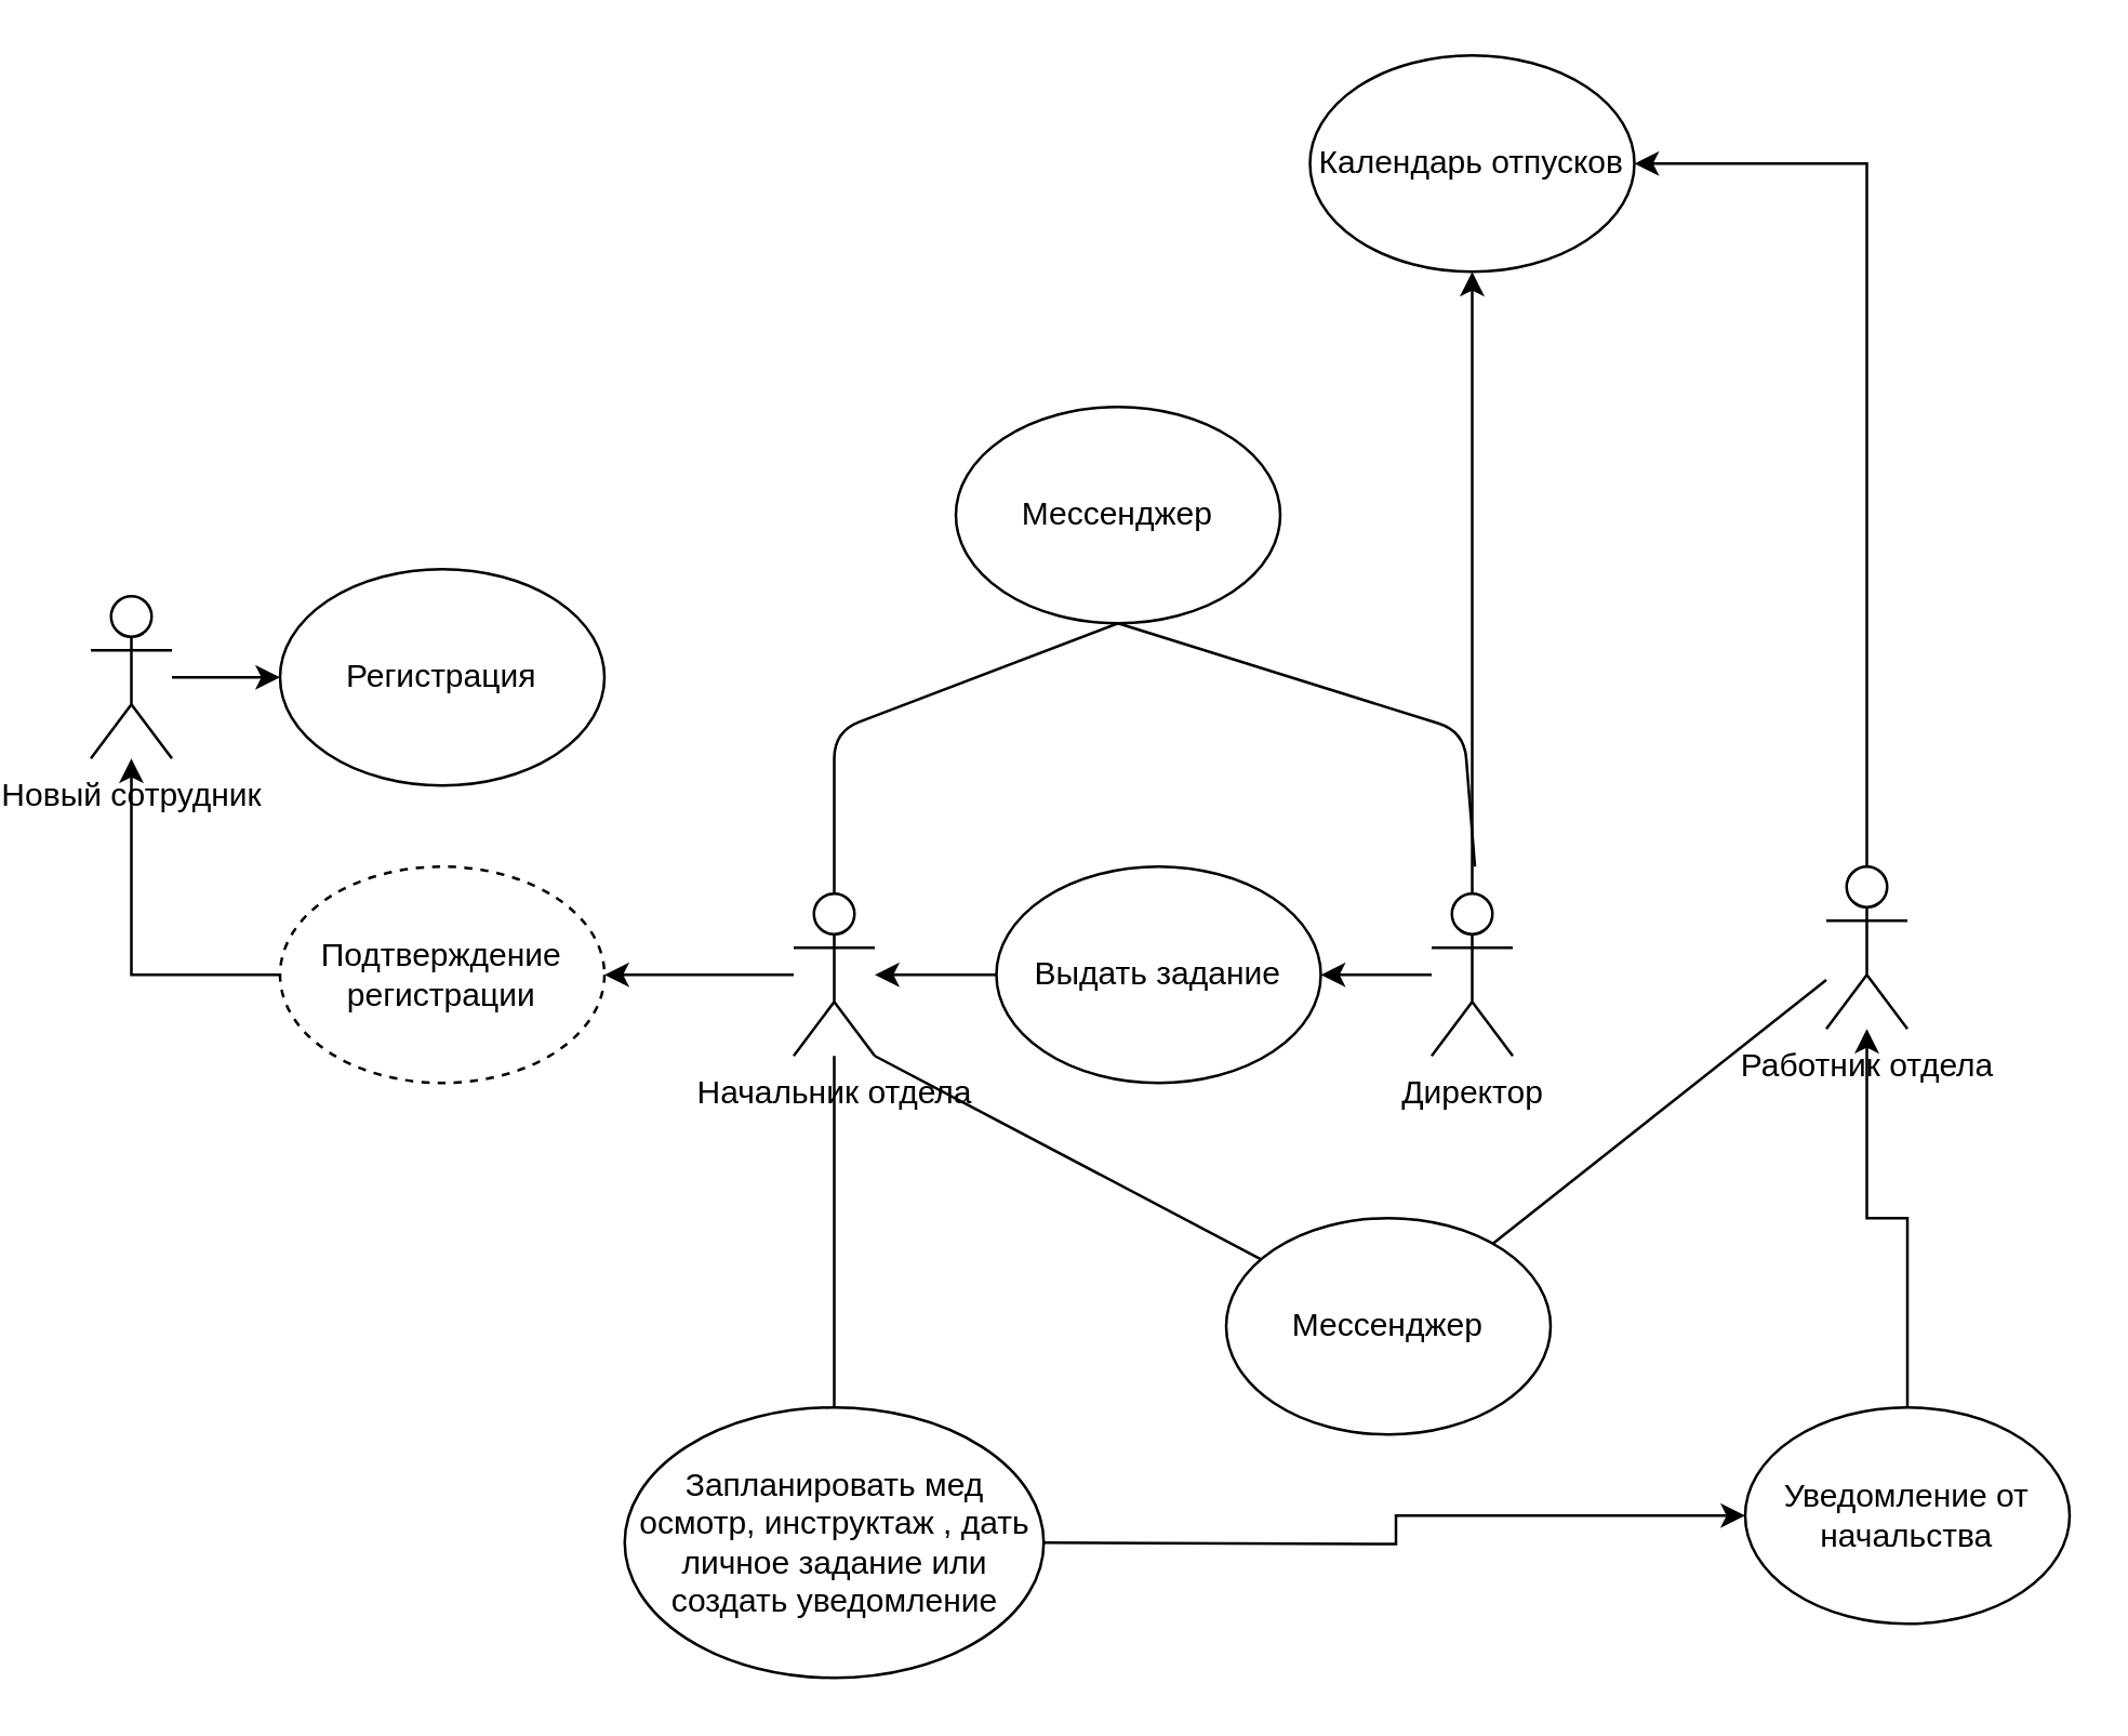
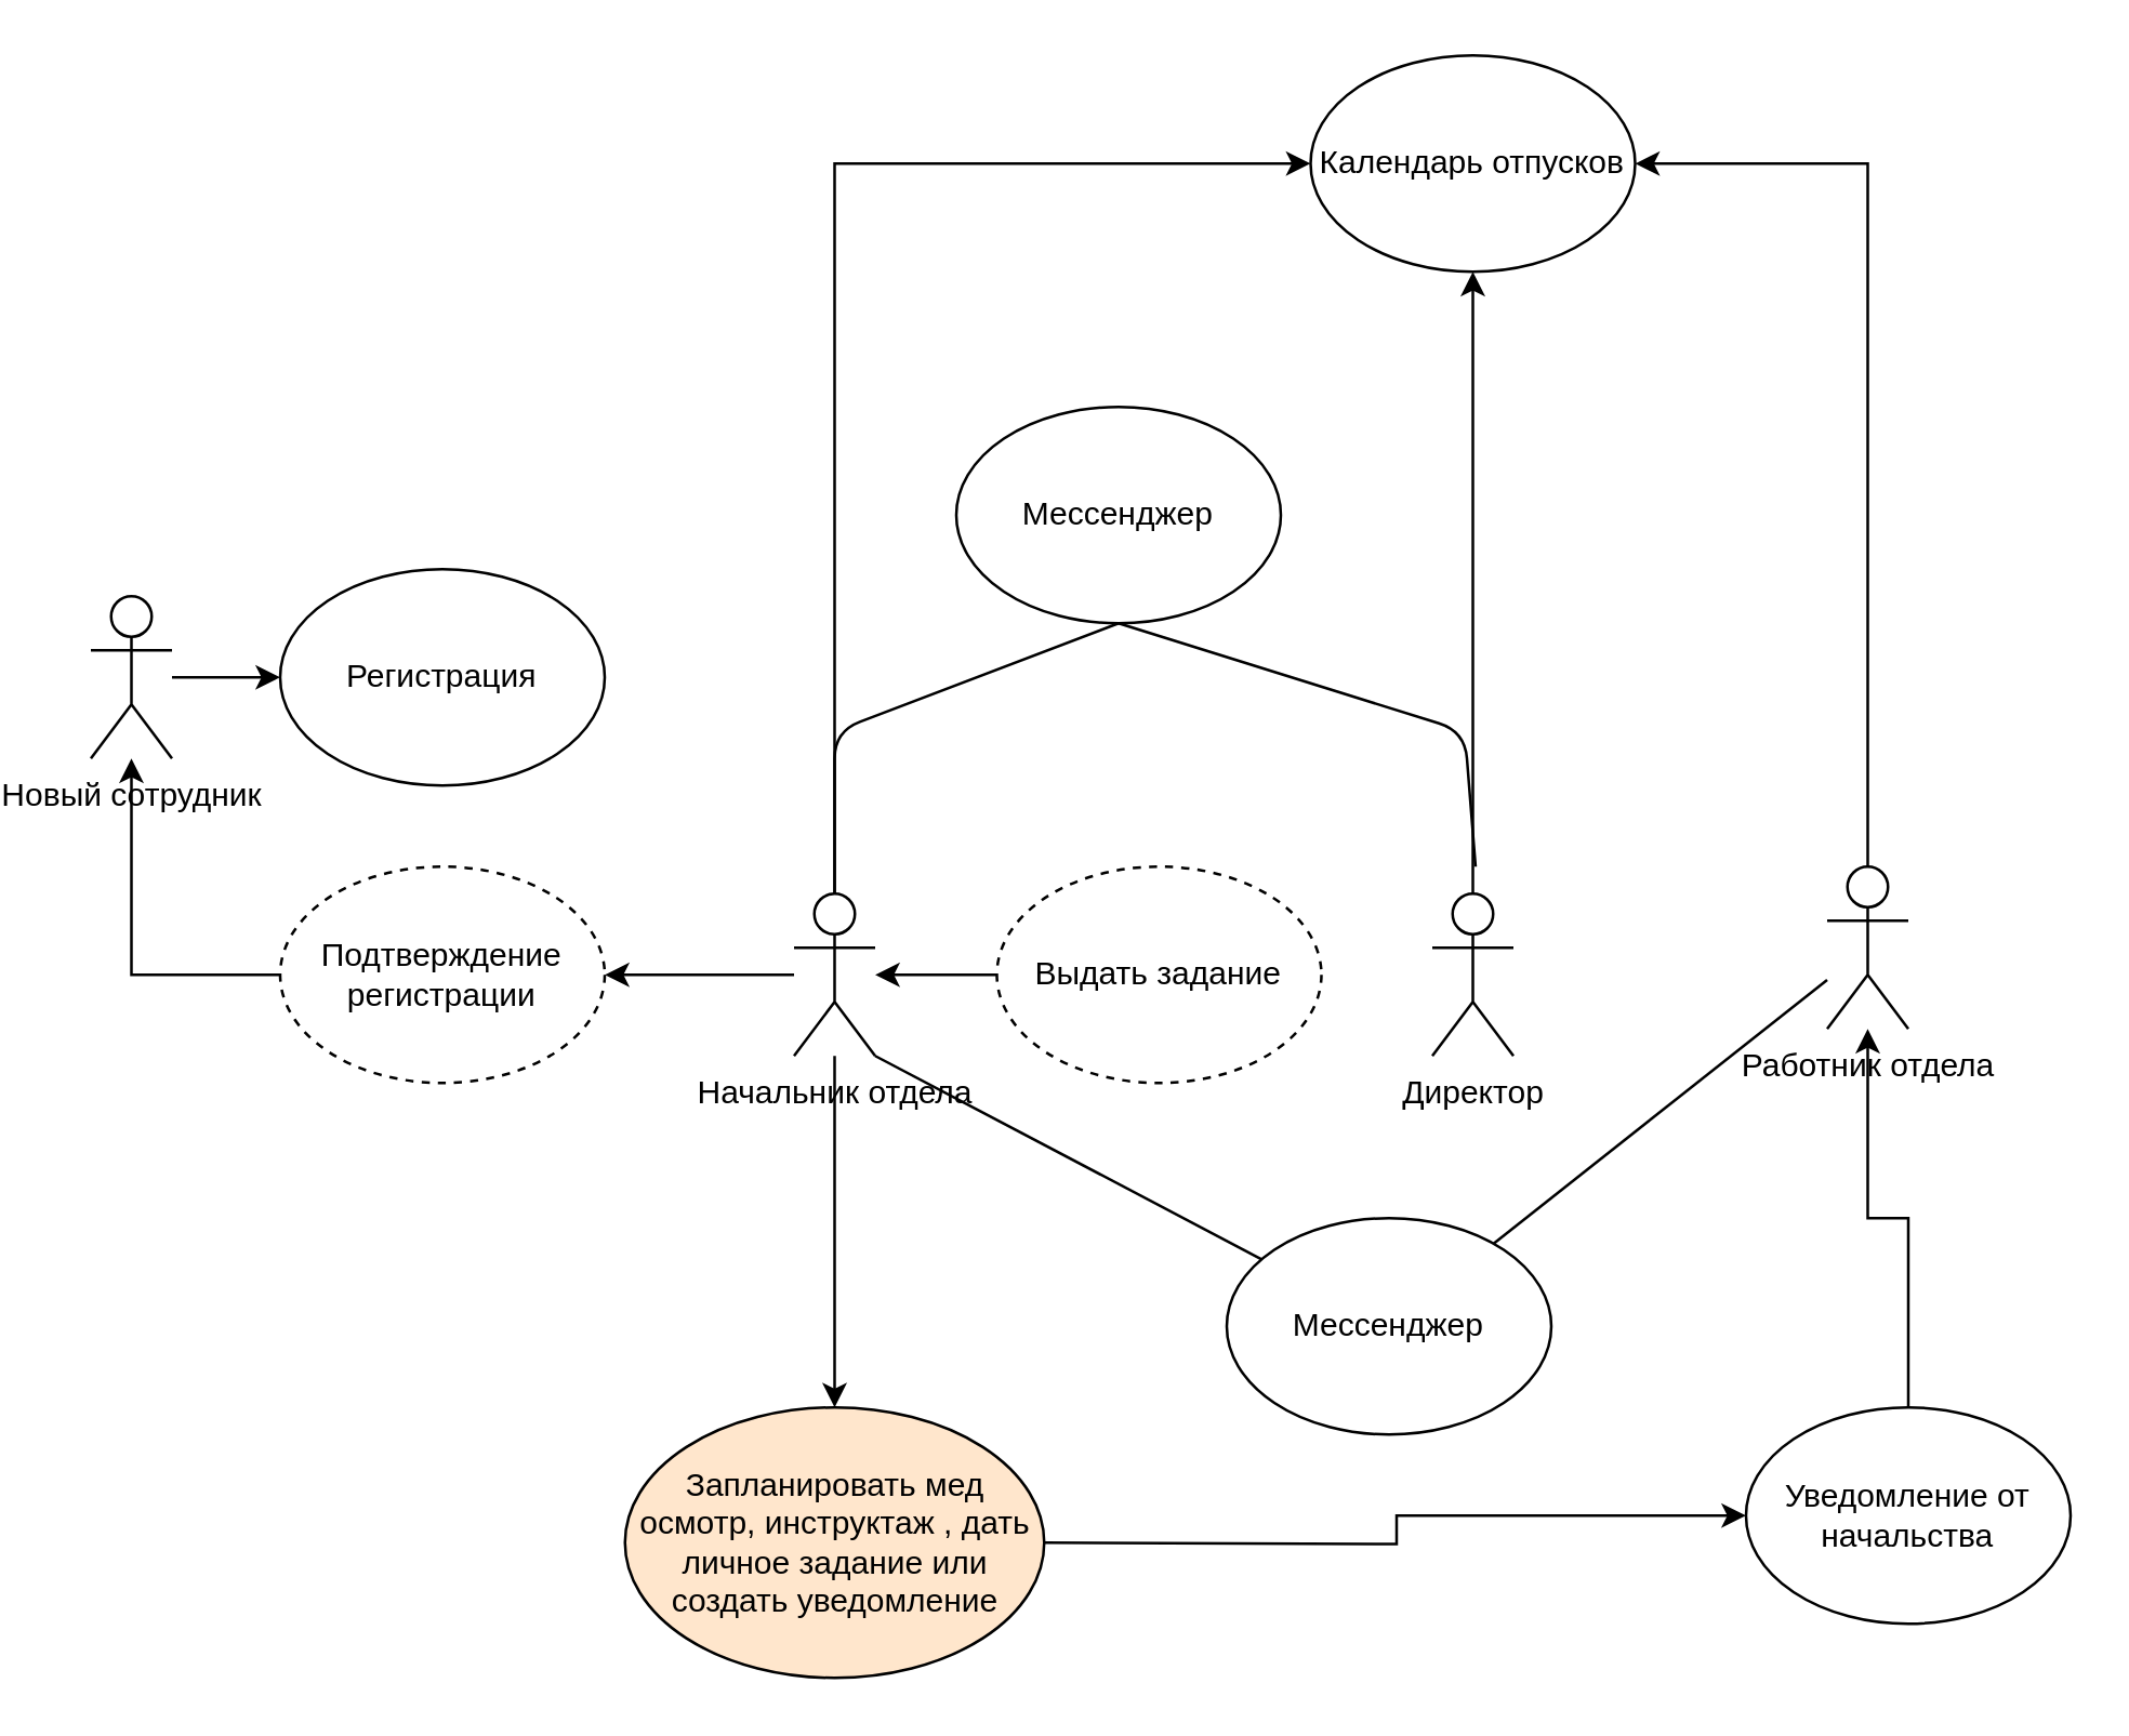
  <mxCell id="0" />
  <mxCell id="1" parent="0" />
  <mxCell id="2" style="edgeStyle=orthogonalEdgeStyle;rounded=0;orthogonalLoop=1;jettySize=auto;html=1;entryX=0.5;entryY=1;entryDx=0;entryDy=0;" edge="1" parent="1" source="4"><mxGeometry relative="1" as="geometry"><mxPoint x="531" y="100" as="targetPoint" /></mxGeometry></mxCell>
- <mxCell id="3" value="" style="edgeStyle=orthogonalEdgeStyle;rounded=0;orthogonalLoop=1;jettySize=auto;html=1;" edge="1" parent="1" source="4" target="25"><mxGeometry relative="1" as="geometry" /></mxCell>
  <mxCell id="4" value="Директор" style="shape=umlActor;verticalLabelPosition=bottom;verticalAlign=top;html=1;outlineConnect=0;" vertex="1" parent="1"><mxGeometry x="516" y="330" width="30" height="60" as="geometry" /></mxCell>
  <mxCell id="5" style="edgeStyle=orthogonalEdgeStyle;rounded=0;orthogonalLoop=1;jettySize=auto;html=1;" edge="1" parent="1" source="8" target="13"><mxGeometry relative="1" as="geometry" /></mxCell>
- <mxCell id="7" value="" style="edgeStyle=orthogonalEdgeStyle;rounded=0;orthogonalLoop=1;jettySize=auto;html=1;endArrow=none;" edge="1" parent="1" source="8" target="18"><mxGeometry relative="1" as="geometry" /></mxCell>
+ <mxCell id="6" style="edgeStyle=orthogonalEdgeStyle;rounded=0;orthogonalLoop=1;jettySize=auto;html=1;entryX=0;entryY=0.5;entryDx=0;entryDy=0;" edge="1" parent="1" source="8" target="16"><mxGeometry relative="1" as="geometry"><Array as="points"><mxPoint x="295" y="60" /></Array></mxGeometry></mxCell>
+ <mxCell id="7" value="" style="edgeStyle=orthogonalEdgeStyle;rounded=0;orthogonalLoop=1;jettySize=auto;html=1;" edge="1" parent="1" source="8" target="18"><mxGeometry relative="1" as="geometry" /></mxCell>
  <mxCell id="8" value="Начальник отдела" style="shape=umlActor;verticalLabelPosition=bottom;verticalAlign=top;html=1;outlineConnect=0;" vertex="1" parent="1"><mxGeometry x="280" y="330" width="30" height="60" as="geometry" /></mxCell>
  <mxCell id="9" style="edgeStyle=orthogonalEdgeStyle;rounded=0;orthogonalLoop=1;jettySize=auto;html=1;" edge="1" parent="1" source="10"><mxGeometry relative="1" as="geometry"><mxPoint x="90" y="250" as="targetPoint" /></mxGeometry></mxCell>
  <mxCell id="10" value="Новый сотрудник" style="shape=umlActor;verticalLabelPosition=bottom;verticalAlign=top;html=1;outlineConnect=0;" vertex="1" parent="1"><mxGeometry x="20" y="220" width="30" height="60" as="geometry" /></mxCell>
  <mxCell id="11" value="Регистрация" style="ellipse;whiteSpace=wrap;html=1;" vertex="1" parent="1"><mxGeometry x="90" y="210" width="120" height="80" as="geometry" /></mxCell>
  <mxCell id="12" style="edgeStyle=orthogonalEdgeStyle;rounded=0;orthogonalLoop=1;jettySize=auto;html=1;" edge="1" parent="1" source="13" target="10"><mxGeometry relative="1" as="geometry" /></mxCell>
  <mxCell id="13" value="Подтверждение регистрации" style="ellipse;whiteSpace=wrap;html=1;dashed=1;" vertex="1" parent="1"><mxGeometry x="90" y="320" width="120" height="80" as="geometry" /></mxCell>
  <mxCell id="14" value="Мессенджер" style="ellipse;whiteSpace=wrap;html=1;" vertex="1" parent="1"><mxGeometry x="340" y="150" width="120" height="80" as="geometry" /></mxCell>
  <mxCell id="15" value="" style="endArrow=none;html=1;entryX=0.5;entryY=1;entryDx=0;entryDy=0;" edge="1" parent="1" target="14"><mxGeometry width="50" height="50" relative="1" as="geometry"><mxPoint x="295" y="330" as="sourcePoint" /><mxPoint x="450" y="280" as="targetPoint" /><Array as="points"><mxPoint x="295" y="270" /></Array></mxGeometry></mxCell>
  <mxCell id="16" value="Календарь отпусков" style="ellipse;whiteSpace=wrap;html=1;" vertex="1" parent="1"><mxGeometry x="471" y="20" width="120" height="80" as="geometry" /></mxCell>
  <mxCell id="17" value="" style="edgeStyle=orthogonalEdgeStyle;rounded=0;orthogonalLoop=1;jettySize=auto;html=1;exitX=1;exitY=0.5;exitDx=0;exitDy=0;" edge="1" parent="1" target="20"><mxGeometry relative="1" as="geometry"><mxPoint x="372.5" y="570" as="sourcePoint" /></mxGeometry></mxCell>
- <mxCell id="18" value="Запланировать мед осмотр, инструктаж , дать личное задание или создать уведомление" style="ellipse;whiteSpace=wrap;html=1;" vertex="1" parent="1"><mxGeometry x="217.5" y="520" width="155" height="100" as="geometry" /></mxCell>
+ <mxCell id="18" value="Запланировать мед осмотр, инструктаж , дать личное задание или создать уведомление" style="ellipse;whiteSpace=wrap;html=1;fillColor=#ffe6cc;" vertex="1" parent="1"><mxGeometry x="217.5" y="520" width="155" height="100" as="geometry" /></mxCell>
  <mxCell id="19" value="" style="edgeStyle=orthogonalEdgeStyle;rounded=0;orthogonalLoop=1;jettySize=auto;html=1;" edge="1" parent="1" source="20" target="22"><mxGeometry relative="1" as="geometry" /></mxCell>
  <mxCell id="20" value="Уведомление от начальства" style="ellipse;whiteSpace=wrap;html=1;" vertex="1" parent="1"><mxGeometry x="632" y="520" width="120" height="80" as="geometry" /></mxCell>
  <mxCell id="21" style="edgeStyle=orthogonalEdgeStyle;rounded=0;orthogonalLoop=1;jettySize=auto;html=1;entryX=1;entryY=0.5;entryDx=0;entryDy=0;" edge="1" parent="1" source="22"><mxGeometry relative="1" as="geometry"><mxPoint x="591" y="60" as="targetPoint" /><Array as="points"><mxPoint x="677" y="60" /></Array></mxGeometry></mxCell>
  <mxCell id="22" value="Работник отдела" style="shape=umlActor;verticalLabelPosition=bottom;verticalAlign=top;html=1;outlineConnect=0;" vertex="1" parent="1"><mxGeometry x="662" y="320" width="30" height="60" as="geometry" /></mxCell>
  <mxCell id="23" value="" style="endArrow=none;html=1;entryX=0.5;entryY=1;entryDx=0;entryDy=0;" edge="1" parent="1" target="14"><mxGeometry width="50" height="50" relative="1" as="geometry"><mxPoint x="532" y="320" as="sourcePoint" /><mxPoint x="452" y="230" as="targetPoint" /><Array as="points"><mxPoint x="528" y="270" /></Array></mxGeometry></mxCell>
  <mxCell id="24" value="" style="edgeStyle=orthogonalEdgeStyle;rounded=0;orthogonalLoop=1;jettySize=auto;html=1;" edge="1" parent="1" source="25" target="8"><mxGeometry relative="1" as="geometry" /></mxCell>
- <mxCell id="25" value="Выдать задание" style="ellipse;whiteSpace=wrap;html=1;" vertex="1" parent="1"><mxGeometry x="355" y="320" width="120" height="80" as="geometry" /></mxCell>
+ <mxCell id="25" value="Выдать задание" style="ellipse;whiteSpace=wrap;html=1;dashed=1;" vertex="1" parent="1"><mxGeometry x="355" y="320" width="120" height="80" as="geometry" /></mxCell>
  <mxCell id="26" value="Мессенджер" style="ellipse;whiteSpace=wrap;html=1;" vertex="1" parent="1"><mxGeometry x="440" y="450" width="120" height="80" as="geometry" /></mxCell>
  <mxCell id="27" value="" style="endArrow=none;html=1;" edge="1" parent="1" source="26" target="22"><mxGeometry width="50" height="50" relative="1" as="geometry"><mxPoint x="400" y="400" as="sourcePoint" /><mxPoint x="450" y="350" as="targetPoint" /></mxGeometry></mxCell>
  <mxCell id="28" value="" style="endArrow=none;html=1;exitX=1;exitY=1;exitDx=0;exitDy=0;exitPerimeter=0;" edge="1" parent="1" source="8" target="26"><mxGeometry width="50" height="50" relative="1" as="geometry"><mxPoint x="400" y="400" as="sourcePoint" /><mxPoint x="450" y="350" as="targetPoint" /></mxGeometry></mxCell>
